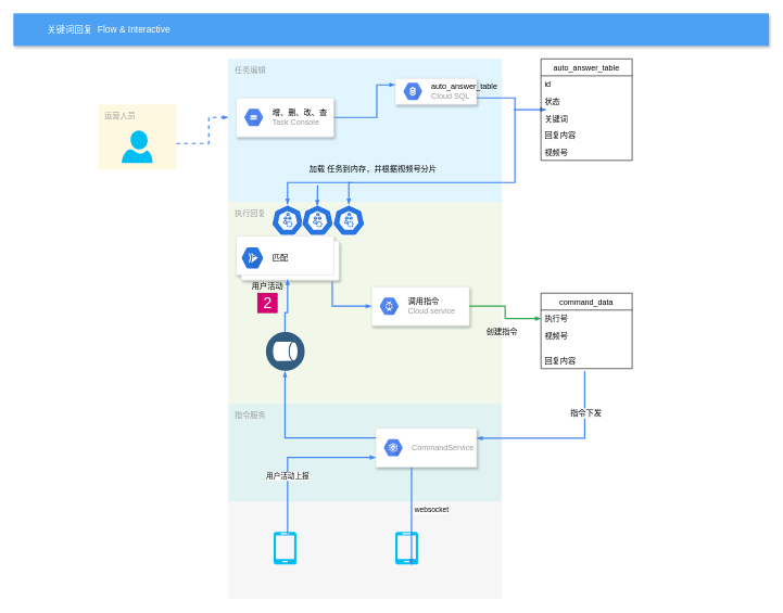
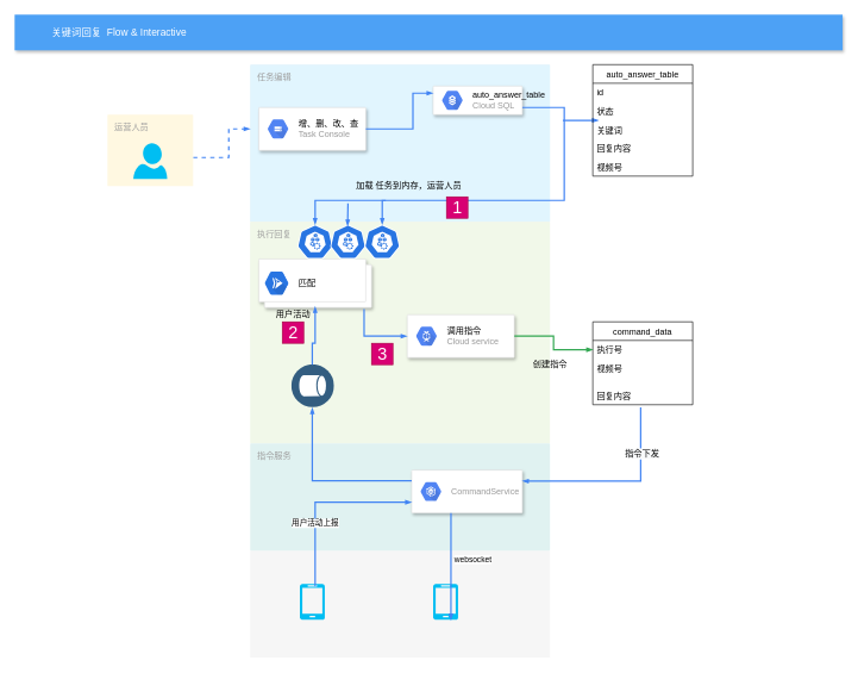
  <mxCell id="0" />
  <mxCell id="1" parent="0" />
  <mxCell id="2" value="" style="fillColor=#F6F6F6;strokeColor=none;shadow=0;gradientColor=none;fontSize=14;align=left;spacing=10;fontColor=#717171;9E9E9E;verticalAlign=top;spacingTop=-4;fontStyle=0;spacingLeft=40;html=1;" parent="1" vertex="1"><mxGeometry x="350" y="770" width="420" height="150" as="geometry" /></mxCell>
  <mxCell id="3" value="" style="fillColor=#F6F6F6;strokeColor=none;shadow=0;gradientColor=none;fontSize=14;align=left;spacing=10;fontColor=#717171;9E9E9E;verticalAlign=top;spacingTop=-4;fontStyle=0;spacingLeft=40;html=1;" parent="1" vertex="1"><mxGeometry x="350" y="90" width="420" height="430" as="geometry" /></mxCell>
  <mxCell id="4" value="任务编辑" style="rounded=1;absoluteArcSize=1;arcSize=2;html=1;strokeColor=none;gradientColor=none;shadow=0;dashed=0;strokeColor=none;fontSize=12;fontColor=#9E9E9E;align=left;verticalAlign=top;spacing=10;spacingTop=-4;fillColor=#E1F5FE;" parent="1" vertex="1"><mxGeometry x="350" y="90" width="420" height="220" as="geometry" /></mxCell>
  <mxCell id="5" style="edgeStyle=orthogonalEdgeStyle;rounded=0;html=1;labelBackgroundColor=none;startFill=1;startSize=4;endArrow=blockThin;endFill=1;endSize=4;jettySize=auto;orthogonalLoop=1;strokeColor=#4284F3;strokeWidth=2;fontSize=12;fontColor=#000000;align=center;dashed=1;" parent="1" source="6" target="4" edge="1"><mxGeometry relative="1" as="geometry"><Array as="points"><mxPoint x="320" y="220" /><mxPoint x="320" y="180" /></Array></mxGeometry></mxCell>
  <mxCell id="6" value="运营人员" style="rounded=1;absoluteArcSize=1;arcSize=2;html=1;strokeColor=none;gradientColor=none;shadow=0;dashed=0;strokeColor=none;fontSize=12;fontColor=#9E9E9E;align=left;verticalAlign=top;spacing=10;spacingTop=-4;fillColor=#FFF8E1;" parent="1" vertex="1"><mxGeometry x="150" y="160" width="120" height="100" as="geometry" /></mxCell>
  <mxCell id="7" value="关键词回复&amp;nbsp; Flow &amp;amp;&amp;nbsp;Interactive" style="fillColor=#4DA1F5;strokeColor=none;shadow=1;gradientColor=none;fontSize=14;align=left;spacingLeft=50;fontColor=#ffffff;html=1;" parent="1" vertex="1"><mxGeometry x="20" y="20" width="1160" height="50" as="geometry" /></mxCell>
  <mxCell id="8" value="" style="strokeColor=#dddddd;fillColor=#ffffff;shadow=1;strokeWidth=1;rounded=1;absoluteArcSize=1;arcSize=2;fontSize=10;fontColor=#9E9E9E;align=center;html=1;" parent="1" vertex="1"><mxGeometry x="362" y="150" width="150" height="60" as="geometry" /></mxCell>
  <mxCell id="9" value="&lt;font color=&quot;#000000&quot;&gt;增、删、改、查&lt;/font&gt;&lt;br&gt;Task Console" style="dashed=0;connectable=0;html=1;fillColor=#5184F3;strokeColor=none;shape=mxgraph.gcp2.hexIcon;prIcon=cloud_storage;part=1;labelPosition=right;verticalLabelPosition=middle;align=left;verticalAlign=middle;spacingLeft=5;fontColor=#999999;fontSize=12;" parent="8" vertex="1"><mxGeometry y="0.5" width="44" height="39" relative="1" as="geometry"><mxPoint x="5" y="-19.5" as="offset" /></mxGeometry></mxCell>
  <mxCell id="10" style="edgeStyle=orthogonalEdgeStyle;rounded=0;html=1;labelBackgroundColor=none;startFill=1;startSize=4;endArrow=blockThin;endFill=1;endSize=4;jettySize=auto;orthogonalLoop=1;strokeColor=#4284F3;strokeWidth=2;fontSize=12;fontColor=#000000;align=center;dashed=0;" parent="1" edge="1"><mxGeometry relative="1" as="geometry"><Array as="points"><mxPoint x="788" y="168" /></Array><mxPoint x="798" y="168" as="sourcePoint" /><mxPoint x="838" y="168" as="targetPoint" /></mxGeometry></mxCell>
  <mxCell id="11" value="" style="verticalLabelPosition=bottom;html=1;verticalAlign=top;align=center;strokeColor=none;fillColor=#00BEF2;shape=mxgraph.azure.mobile;pointerEvents=1;" parent="1" vertex="1"><mxGeometry x="419.5" y="817" width="35" height="50" as="geometry" /></mxCell>
  <mxCell id="12" value="&lt;span style=&quot;color: rgba(0 , 0 , 0 , 0) ; font-family: monospace ; font-size: 0px&quot;&gt;%3CmxGraphModel%3E%3Croot%3E%3CmxCell%20id%3D%220%22%2F%3E%3CmxCell%20id%3D%221%22%20parent%3D%220%22%2F%3E%3CmxCell%20id%3D%222%22%20value%3D%22%22%20style%3D%22fillColor%3D%23F6F6F6%3BstrokeColor%3Dnone%3Bshadow%3D0%3BgradientColor%3Dnone%3BfontSize%3D14%3Balign%3Dleft%3Bspacing%3D10%3BfontColor%3D%23717171%3B9E9E9E%3BverticalAlign%3Dtop%3BspacingTop%3D-4%3BfontStyle%3D0%3BspacingLeft%3D40%3Bhtml%3D1%3B%22%20vertex%3D%221%22%20parent%3D%221%22%3E%3CmxGeometry%20x%3D%22450%22%20y%3D%22100%22%20width%3D%22420%22%20height%3D%22430%22%20as%3D%22geometry%22%2F%3E%3C%2FmxCell%3E%3C%2Froot%3E%3C%2FmxGraphModel%3E&lt;/span&gt;" style="verticalLabelPosition=bottom;html=1;verticalAlign=top;align=center;strokeColor=none;fillColor=#00BEF2;shape=mxgraph.azure.user;" parent="1" vertex="1"><mxGeometry x="186.25" y="200" width="47.5" height="50" as="geometry" /></mxCell>
  <mxCell id="13" value="" style="html=1;fillColor=#5184F3;strokeColor=none;verticalAlign=top;labelPosition=center;verticalLabelPosition=bottom;align=center;spacingTop=-6;fontSize=11;fontStyle=1;fontColor=#999999;shape=mxgraph.gcp2.hexIcon;prIcon=cloud_run" parent="1" vertex="1"><mxGeometry x="390" y="404" width="66" height="58.5" as="geometry" /></mxCell>
  <mxCell id="14" value="Cloud Run" style="html=1;fillColor=#5184F3;strokeColor=none;verticalAlign=top;labelPosition=center;verticalLabelPosition=bottom;align=center;spacingTop=-6;fontSize=11;fontStyle=1;fontColor=#999999;shape=mxgraph.gcp2.hexIcon;prIcon=cloud_run" parent="1" vertex="1"><mxGeometry x="390" y="430" width="66" height="58.5" as="geometry" /></mxCell>
  <mxCell id="15" value="执行回复" style="rounded=1;absoluteArcSize=1;arcSize=2;html=1;strokeColor=none;gradientColor=none;shadow=0;dashed=0;strokeColor=none;fontSize=12;fontColor=#9E9E9E;align=left;verticalAlign=top;spacing=10;spacingTop=-4;fillColor=#F1F8E9;" parent="1" vertex="1"><mxGeometry x="350" y="310" width="420" height="310" as="geometry" /></mxCell>
  <mxCell id="16" value="" style="shape=mxgraph.gcp2.doubleRect;strokeColor=#dddddd;shadow=1;strokeWidth=1;" parent="1" vertex="1"><mxGeometry x="362" y="362" width="158" height="68" as="geometry" /></mxCell>
  <mxCell id="17" value="&lt;font color=&quot;#000000&quot;&gt;匹配&lt;/font&gt;" style="dashed=0;connectable=0;html=1;fillColor=#5184F3;strokeColor=none;shape=mxgraph.gcp2.hexIcon;prIcon=persistent_disk;part=1;labelPosition=right;verticalLabelPosition=middle;align=left;verticalAlign=middle;spacingLeft=5;fontColor=#999999;fontSize=12;" parent="16" vertex="1"><mxGeometry y="0.5" width="44" height="39" relative="1" as="geometry"><mxPoint x="5" y="-19.5" as="offset" /></mxGeometry></mxCell>
  <mxCell id="18" value="" style="html=1;fillColor=#2875E2;strokeColor=#ffffff;verticalAlign=top;labelPosition=center;verticalLabelPosition=bottom;align=center;spacingTop=-6;fontSize=12;fontStyle=1;fontColor=#000000;shape=mxgraph.gcp2.hexIcon;prIcon=cloud_run;dashed=0;fontFamily=Helvetica;" parent="16" vertex="1"><mxGeometry y="10" width="50" height="48" as="geometry" /></mxCell>
  <mxCell id="19" value="" style="strokeColor=#dddddd;shadow=1;strokeWidth=1;rounded=1;absoluteArcSize=1;arcSize=2;" parent="1" vertex="1"><mxGeometry x="606.25" y="120" width="125" height="40" as="geometry" /></mxCell>
  <mxCell id="20" value="&lt;font color=&quot;#000000&quot;&gt;auto_answer_table&lt;/font&gt;&lt;br&gt;Cloud SQL" style="dashed=0;connectable=0;html=1;fillColor=#5184F3;strokeColor=none;shape=mxgraph.gcp2.hexIcon;prIcon=cloud_sql;part=1;labelPosition=right;verticalLabelPosition=middle;align=left;verticalAlign=middle;spacingLeft=5;fontColor=#999999;fontSize=12;" parent="19" vertex="1"><mxGeometry y="0.5" width="44" height="39" relative="1" as="geometry"><mxPoint x="5" y="-19.5" as="offset" /></mxGeometry></mxCell>
  <mxCell id="21" style="edgeStyle=orthogonalEdgeStyle;rounded=0;html=1;labelBackgroundColor=none;startFill=1;startSize=4;endArrow=blockThin;endFill=1;endSize=4;jettySize=auto;orthogonalLoop=1;strokeColor=#4284F3;strokeWidth=2;fontSize=12;fontColor=#000000;align=center;dashed=0;entryX=0;entryY=0.25;entryDx=0;entryDy=0;exitX=1;exitY=0.5;exitDx=0;exitDy=0;" parent="1" source="8" target="19" edge="1"><mxGeometry relative="1" as="geometry"><Array as="points"><mxPoint x="578" y="180" /></Array><mxPoint x="520" y="270" as="sourcePoint" /><mxPoint x="620" y="340" as="targetPoint" /></mxGeometry></mxCell>
  <mxCell id="22" value="auto_answer_table" style="swimlane;fontStyle=0;childLayout=stackLayout;horizontal=1;startSize=26;fillColor=none;horizontalStack=0;resizeParent=1;resizeParentMax=0;resizeLast=0;collapsible=1;marginBottom=0;" parent="1" vertex="1"><mxGeometry x="830" y="90" width="140" height="156" as="geometry" /></mxCell>
  <mxCell id="23" value="id" style="text;strokeColor=none;fillColor=none;align=left;verticalAlign=top;spacingLeft=4;spacingRight=4;overflow=hidden;rotatable=0;points=[[0,0.5],[1,0.5]];portConstraint=eastwest;" parent="22" vertex="1"><mxGeometry y="26" width="140" height="26" as="geometry" /></mxCell>
  <mxCell id="24" value="状态" style="text;strokeColor=none;fillColor=none;align=left;verticalAlign=top;spacingLeft=4;spacingRight=4;overflow=hidden;rotatable=0;points=[[0,0.5],[1,0.5]];portConstraint=eastwest;" parent="22" vertex="1"><mxGeometry y="52" width="140" height="26" as="geometry" /></mxCell>
  <mxCell id="25" value="关键词" style="text;strokeColor=none;fillColor=none;align=left;verticalAlign=top;spacingLeft=4;spacingRight=4;overflow=hidden;rotatable=0;points=[[0,0.5],[1,0.5]];portConstraint=eastwest;" parent="22" vertex="1"><mxGeometry y="78" width="140" height="26" as="geometry" /></mxCell>
  <mxCell id="26" value="回复内容" style="text;strokeColor=none;fillColor=none;align=left;verticalAlign=top;spacingLeft=4;spacingRight=4;overflow=hidden;rotatable=0;points=[[0,0.5],[1,0.5]];portConstraint=eastwest;" parent="22" vertex="1"><mxGeometry y="104" width="140" height="26" as="geometry" /></mxCell>
  <mxCell id="27" value="视频号" style="text;strokeColor=none;fillColor=none;align=left;verticalAlign=top;spacingLeft=4;spacingRight=4;overflow=hidden;rotatable=0;points=[[0,0.5],[1,0.5]];portConstraint=eastwest;" parent="22" vertex="1"><mxGeometry y="130" width="140" height="26" as="geometry" /></mxCell>
  <mxCell id="28" value="" style="strokeColor=#dddddd;fillColor=#ffffff;shadow=1;strokeWidth=1;rounded=1;absoluteArcSize=1;arcSize=2;fontSize=10;fontColor=#9E9E9E;align=center;html=1;" parent="1" vertex="1"><mxGeometry x="570" y="440" width="150" height="60" as="geometry" /></mxCell>
  <mxCell id="29" value="&lt;font color=&quot;#000000&quot;&gt;调用指令&lt;/font&gt;&lt;br&gt;Cloud service" style="dashed=0;connectable=0;html=1;fillColor=#5184F3;strokeColor=none;shape=mxgraph.gcp2.hexIcon;prIcon=cloud_dataflow;part=1;labelPosition=right;verticalLabelPosition=middle;align=left;verticalAlign=middle;spacingLeft=5;fontColor=#999999;fontSize=12;" parent="28" vertex="1"><mxGeometry y="0.5" width="44" height="39" relative="1" as="geometry"><mxPoint x="5" y="-19.5" as="offset" /></mxGeometry></mxCell>
  <mxCell id="30" value="" style="aspect=fixed;perimeter=ellipsePerimeter;html=1;align=center;shadow=0;dashed=0;fontColor=#4277BB;labelBackgroundColor=#ffffff;fontSize=12;spacingTop=3;image;image=img/lib/ibm/data/data_services.svg;direction=south;" parent="1" vertex="1"><mxGeometry x="407" y="510" width="60" height="60" as="geometry" /></mxCell>
  <mxCell id="31" style="edgeStyle=orthogonalEdgeStyle;rounded=0;html=1;labelBackgroundColor=none;startFill=1;startSize=4;endArrow=blockThin;endFill=1;endSize=4;jettySize=auto;orthogonalLoop=1;strokeColor=#4284F3;strokeWidth=2;fontSize=12;fontColor=#000000;align=center;dashed=0;entryX=1.017;entryY=-0.075;entryDx=0;entryDy=0;entryPerimeter=0;" parent="1" source="30" target="40" edge="1"><mxGeometry relative="1" as="geometry"><Array as="points"><mxPoint x="437" y="480" /><mxPoint x="441" y="480" /></Array><mxPoint x="441" y="459" as="sourcePoint" /><mxPoint x="441" y="412" as="targetPoint" /></mxGeometry></mxCell>
  <mxCell id="32" style="edgeStyle=orthogonalEdgeStyle;rounded=0;html=1;labelBackgroundColor=none;startFill=1;startSize=4;endArrow=blockThin;endFill=1;endSize=4;jettySize=auto;orthogonalLoop=1;strokeColor=#4284F3;strokeWidth=2;fontSize=12;fontColor=#000000;align=center;dashed=0;entryX=0;entryY=0.5;entryDx=0;entryDy=0;exitX=0.934;exitY=1.029;exitDx=0;exitDy=0;exitPerimeter=0;" parent="1" source="16" target="28" edge="1"><mxGeometry relative="1" as="geometry"><Array as="points"><mxPoint x="510" y="470" /></Array><mxPoint x="479" y="470" as="sourcePoint" /><mxPoint x="550" y="440" as="targetPoint" /></mxGeometry></mxCell>
  <mxCell id="33" value="command_data" style="swimlane;fontStyle=0;childLayout=stackLayout;horizontal=1;startSize=26;fillColor=none;horizontalStack=0;resizeParent=1;resizeParentMax=0;resizeLast=0;collapsible=1;marginBottom=0;" parent="1" vertex="1"><mxGeometry x="830" y="450" width="140" height="116" as="geometry" /></mxCell>
  <mxCell id="34" value="执行号" style="text;strokeColor=none;fillColor=none;align=left;verticalAlign=top;spacingLeft=4;spacingRight=4;overflow=hidden;rotatable=0;points=[[0,0.5],[1,0.5]];portConstraint=eastwest;" parent="33" vertex="1"><mxGeometry y="26" width="140" height="26" as="geometry" /></mxCell>
  <mxCell id="35" value="视频号" style="text;strokeColor=none;fillColor=none;align=left;verticalAlign=top;spacingLeft=4;spacingRight=4;overflow=hidden;rotatable=0;points=[[0,0.5],[1,0.5]];portConstraint=eastwest;" parent="33" vertex="1"><mxGeometry y="52" width="140" height="38" as="geometry" /></mxCell>
  <mxCell id="36" value="回复内容" style="text;strokeColor=none;fillColor=none;align=left;verticalAlign=top;spacingLeft=4;spacingRight=4;overflow=hidden;rotatable=0;points=[[0,0.5],[1,0.5]];portConstraint=eastwest;" parent="33" vertex="1"><mxGeometry y="90" width="140" height="26" as="geometry" /></mxCell>
  <mxCell id="37" value="创建指令" style="text;html=1;resizable=0;autosize=1;align=center;verticalAlign=middle;points=[];fillColor=none;strokeColor=none;rounded=0;" parent="1" vertex="1"><mxGeometry x="740" y="500" width="60" height="20" as="geometry" /></mxCell>
  <mxCell id="38" style="edgeStyle=orthogonalEdgeStyle;rounded=0;html=1;labelBackgroundColor=none;startFill=1;startSize=4;endArrow=blockThin;endFill=1;endSize=4;jettySize=auto;orthogonalLoop=1;strokeColor=#4284F3;strokeWidth=2;fontSize=12;fontColor=#000000;align=center;dashed=0;exitX=1;exitY=0.75;exitDx=0;exitDy=0;entryX=0.5;entryY=0;entryDx=0;entryDy=0;entryPerimeter=0;" parent="1" source="19" target="55" edge="1"><mxGeometry relative="1" as="geometry"><Array as="points"><mxPoint x="790" y="150" /><mxPoint x="790" y="280" /><mxPoint x="535" y="280" /></Array><mxPoint x="741.25" y="140" as="sourcePoint" /><mxPoint x="810" y="200" as="targetPoint" /></mxGeometry></mxCell>
- <mxCell id="39" value="加载 任务到内存，并根据视频号分片" style="text;html=1;resizable=0;autosize=1;align=center;verticalAlign=middle;points=[];fillColor=none;strokeColor=none;rounded=0;" parent="1" vertex="1"><mxGeometry x="467" y="250" width="210" height="20" as="geometry" /></mxCell>
+ <mxCell id="39" value="加载 任务到内存，运营人员" style="text;html=1;resizable=0;autosize=1;align=center;verticalAlign=middle;points=[];fillColor=none;strokeColor=none;rounded=0;" parent="1" vertex="1"><mxGeometry x="467" y="250" width="210" height="20" as="geometry" /></mxCell>
  <mxCell id="40" value="用户活动" style="text;html=1;resizable=0;autosize=1;align=center;verticalAlign=middle;points=[];fillColor=none;strokeColor=none;rounded=0;" parent="1" vertex="1"><mxGeometry x="380" y="430" width="60" height="20" as="geometry" /></mxCell>
  <mxCell id="41" value="" style="verticalLabelPosition=bottom;html=1;verticalAlign=top;align=center;strokeColor=none;fillColor=#00BEF2;shape=mxgraph.azure.mobile;pointerEvents=1;" parent="1" vertex="1"><mxGeometry x="606.25" y="817" width="35" height="50" as="geometry" /></mxCell>
  <mxCell id="42" value="指令服务" style="points=[[0,0,0],[0.25,0,0],[0.5,0,0],[0.75,0,0],[1,0,0],[1,0.25,0],[1,0.5,0],[1,0.75,0],[1,1,0],[0.75,1,0],[0.5,1,0],[0.25,1,0],[0,1,0],[0,0.75,0],[0,0.5,0],[0,0.25,0]];rounded=1;absoluteArcSize=1;arcSize=2;html=1;strokeColor=none;gradientColor=none;shadow=0;dashed=0;fontSize=12;fontColor=#9E9E9E;align=left;verticalAlign=top;spacing=10;spacingTop=-4;fillColor=#E0F2F1;" parent="1" vertex="1"><mxGeometry x="350" y="620" width="420" height="150" as="geometry" /></mxCell>
  <mxCell id="43" value="" style="strokeColor=#dddddd;shadow=1;strokeWidth=1;rounded=1;absoluteArcSize=1;arcSize=2;" parent="1" vertex="1"><mxGeometry x="576.25" y="657.5" width="155" height="60" as="geometry" /></mxCell>
  <mxCell id="44" value="CommandService" style="dashed=0;connectable=0;html=1;fillColor=#5184F3;strokeColor=none;shape=mxgraph.gcp2.hexIcon;prIcon=gke_on_prem;part=1;labelPosition=right;verticalLabelPosition=middle;align=left;verticalAlign=middle;spacingLeft=5;fontColor=#999999;fontSize=12;" parent="43" vertex="1"><mxGeometry y="0.5" width="44" height="39" relative="1" as="geometry"><mxPoint x="5" y="-19.5" as="offset" /></mxGeometry></mxCell>
  <mxCell id="45" style="edgeStyle=orthogonalEdgeStyle;rounded=0;html=1;labelBackgroundColor=none;startFill=1;startSize=4;endArrow=blockThin;endFill=1;endSize=4;jettySize=auto;orthogonalLoop=1;strokeColor=#4284F3;strokeWidth=2;fontSize=12;fontColor=#000000;align=center;dashed=0;" parent="43" edge="1"><mxGeometry relative="1" as="geometry"><Array as="points"><mxPoint x="55" y="60" /><mxPoint x="55" y="60" /></Array><mxPoint x="55" y="77" as="sourcePoint" /><mxPoint x="55" y="210" as="targetPoint" /></mxGeometry></mxCell>
  <mxCell id="46" value="websocket" style="edgeLabel;html=1;align=center;verticalAlign=middle;resizable=0;points=[];" parent="45" vertex="1" connectable="0"><mxGeometry x="-0.066" y="1" relative="1" as="geometry"><mxPoint x="29" y="4" as="offset" /></mxGeometry></mxCell>
  <mxCell id="47" style="edgeStyle=orthogonalEdgeStyle;rounded=0;html=1;labelBackgroundColor=none;startFill=1;startSize=4;endArrow=blockThin;endFill=1;endSize=4;jettySize=auto;orthogonalLoop=1;strokeColor=#4284F3;strokeWidth=2;fontSize=12;fontColor=#000000;align=center;dashed=0;entryX=0;entryY=0.75;entryDx=0;entryDy=0;" parent="1" target="43" edge="1"><mxGeometry relative="1" as="geometry"><Array as="points"><mxPoint x="441" y="703" /></Array><mxPoint x="441" y="820" as="sourcePoint" /><mxPoint x="440.5" y="1057" as="targetPoint" /></mxGeometry></mxCell>
  <mxCell id="48" value="用户活动上报" style="edgeLabel;html=1;align=center;verticalAlign=middle;resizable=0;points=[];" parent="47" vertex="1" connectable="0"><mxGeometry x="-0.294" y="2" relative="1" as="geometry"><mxPoint x="1" as="offset" /></mxGeometry></mxCell>
  <mxCell id="49" style="edgeStyle=orthogonalEdgeStyle;rounded=0;html=1;labelBackgroundColor=none;startFill=1;startSize=4;endArrow=blockThin;endFill=1;endSize=4;jettySize=auto;orthogonalLoop=1;strokeColor=#4284F3;strokeWidth=2;fontSize=12;fontColor=#000000;align=center;dashed=0;entryX=1;entryY=0.5;entryDx=0;entryDy=0;exitX=0;exitY=0.25;exitDx=0;exitDy=0;" parent="1" source="43" target="30" edge="1"><mxGeometry relative="1" as="geometry"><Array as="points"><mxPoint x="437" y="673" /></Array><mxPoint x="451" y="830" as="sourcePoint" /><mxPoint x="585" y="655" as="targetPoint" /></mxGeometry></mxCell>
  <mxCell id="50" style="edgeStyle=orthogonalEdgeStyle;rounded=0;html=1;labelBackgroundColor=none;startFill=1;startSize=4;endArrow=blockThin;endFill=1;endSize=4;jettySize=auto;orthogonalLoop=1;strokeColor=#4284F3;strokeWidth=2;fontSize=12;fontColor=#000000;align=center;dashed=0;entryX=1;entryY=0.25;entryDx=0;entryDy=0;exitX=0.479;exitY=1.135;exitDx=0;exitDy=0;exitPerimeter=0;" parent="1" source="36" target="43" edge="1"><mxGeometry relative="1" as="geometry"><Array as="points"><mxPoint x="897" y="673" /><mxPoint x="740" y="673" /></Array><mxPoint x="734" y="490" as="sourcePoint" /><mxPoint x="810" y="490" as="targetPoint" /></mxGeometry></mxCell>
  <mxCell id="51" value="&lt;span style=&quot;font-size: 12px ; background-color: rgb(248 , 249 , 250)&quot;&gt;指令下发&lt;/span&gt;" style="edgeLabel;html=1;align=center;verticalAlign=middle;resizable=0;points=[];" parent="50" vertex="1" connectable="0"><mxGeometry x="-0.521" y="1" relative="1" as="geometry"><mxPoint as="offset" /></mxGeometry></mxCell>
  <mxCell id="52" value="" style="edgeStyle=orthogonalEdgeStyle;fontSize=12;html=1;endArrow=blockThin;endFill=1;rounded=0;strokeWidth=2;endSize=4;startSize=4;strokeColor=#34A853;dashed=0;entryX=0;entryY=0.5;entryDx=0;entryDy=0;exitX=1;exitY=0.5;exitDx=0;exitDy=0;" parent="1" source="28" target="34" edge="1"><mxGeometry width="100" relative="1" as="geometry"><mxPoint x="800" y="590" as="sourcePoint" /><mxPoint x="800" y="540" as="targetPoint" /></mxGeometry></mxCell>
  <mxCell id="53" value="" style="html=1;dashed=0;whitespace=wrap;fillColor=#2875E2;strokeColor=#ffffff;points=[[0.005,0.63,0],[0.1,0.2,0],[0.9,0.2,0],[0.5,0,0],[0.995,0.63,0],[0.72,0.99,0],[0.5,1,0],[0.28,0.99,0]];shape=mxgraph.kubernetes.icon;prIcon=node" parent="1" vertex="1"><mxGeometry x="416" y="314" width="50" height="48" as="geometry" /></mxCell>
  <mxCell id="54" value="" style="html=1;dashed=0;whitespace=wrap;fillColor=#2875E2;strokeColor=#ffffff;points=[[0.005,0.63,0],[0.1,0.2,0],[0.9,0.2,0],[0.5,0,0],[0.995,0.63,0],[0.72,0.99,0],[0.5,1,0],[0.28,0.99,0]];shape=mxgraph.kubernetes.icon;prIcon=node" parent="1" vertex="1"><mxGeometry x="462" y="314" width="50" height="48" as="geometry" /></mxCell>
  <mxCell id="55" value="" style="html=1;dashed=0;whitespace=wrap;fillColor=#2875E2;strokeColor=#ffffff;points=[[0.005,0.63,0],[0.1,0.2,0],[0.9,0.2,0],[0.5,0,0],[0.995,0.63,0],[0.72,0.99,0],[0.5,1,0],[0.28,0.99,0]];shape=mxgraph.kubernetes.icon;prIcon=node" parent="1" vertex="1"><mxGeometry x="510" y="314" width="50" height="48" as="geometry" /></mxCell>
  <mxCell id="56" style="edgeStyle=orthogonalEdgeStyle;rounded=0;html=1;labelBackgroundColor=none;startFill=1;startSize=4;endArrow=blockThin;endFill=1;endSize=4;jettySize=auto;orthogonalLoop=1;strokeColor=#4284F3;strokeWidth=2;fontSize=12;fontColor=#000000;align=center;dashed=0;entryX=0.5;entryY=0;entryDx=0;entryDy=0;entryPerimeter=0;" edge="1" parent="1" target="53"><mxGeometry relative="1" as="geometry"><Array as="points"><mxPoint x="441" y="280" /></Array><mxPoint x="540" y="280" as="sourcePoint" /><mxPoint x="487" y="240" as="targetPoint" /></mxGeometry></mxCell>
  <mxCell id="57" style="edgeStyle=orthogonalEdgeStyle;rounded=0;html=1;labelBackgroundColor=none;startFill=1;startSize=4;endArrow=blockThin;endFill=1;endSize=4;jettySize=auto;orthogonalLoop=1;strokeColor=#4284F3;strokeWidth=2;fontSize=12;fontColor=#000000;align=center;dashed=0;" edge="1" parent="1"><mxGeometry relative="1" as="geometry"><Array as="points"><mxPoint x="486.93" y="284.03" /></Array><mxPoint x="487" y="284" as="sourcePoint" /><mxPoint x="486.5" y="316" as="targetPoint" /></mxGeometry></mxCell>
+ <mxCell id="58" value="1" style="text;html=1;resizable=0;autosize=1;align=center;verticalAlign=middle;points=[];fillColor=#d80073;strokeColor=#A50040;rounded=0;fontColor=#ffffff;fontSize=24;" vertex="1" parent="1"><mxGeometry x="625" y="275" width="30" height="30" as="geometry" /></mxCell>
  <mxCell id="59" value="2" style="text;html=1;resizable=0;autosize=1;align=center;verticalAlign=middle;points=[];fillColor=#d80073;strokeColor=#A50040;rounded=0;fontColor=#ffffff;fontSize=24;" vertex="1" parent="1"><mxGeometry x="395" y="450" width="30" height="30" as="geometry" /></mxCell>
+ <mxCell id="60" value="3" style="text;html=1;resizable=0;autosize=1;align=center;verticalAlign=middle;points=[];fillColor=#d80073;strokeColor=#A50040;rounded=0;fontColor=#ffffff;fontSize=24;" vertex="1" parent="1"><mxGeometry x="520" y="480" width="30" height="30" as="geometry" /></mxCell>
